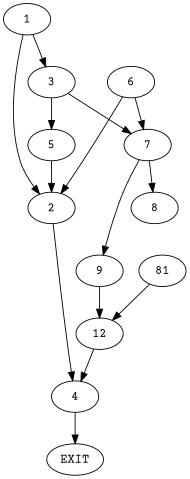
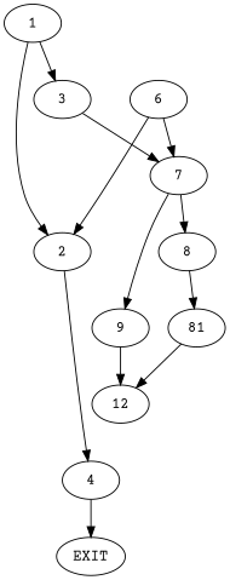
  digraph {
    fontname="Courier Prime"
    node [fontname="Courier Prime"]
    edge [fontname="Courier Prime"]
    1
    2
    3
    n4 [label=EXIT]
    4
-   5
    7
    6
    8
    9
    n11 [label=81]
    n12 [label=12]
    1 -> 2
    1 -> 3
    2 -> 4
-   3 -> 5
    3 -> 7
    4 -> n4
-   5 -> 2
    7 -> 8
    7 -> 9
    6 -> 2
    6 -> 7
+   8 -> n11
    9 -> n12
    n11 -> n12
-   n12 -> 4
  }
